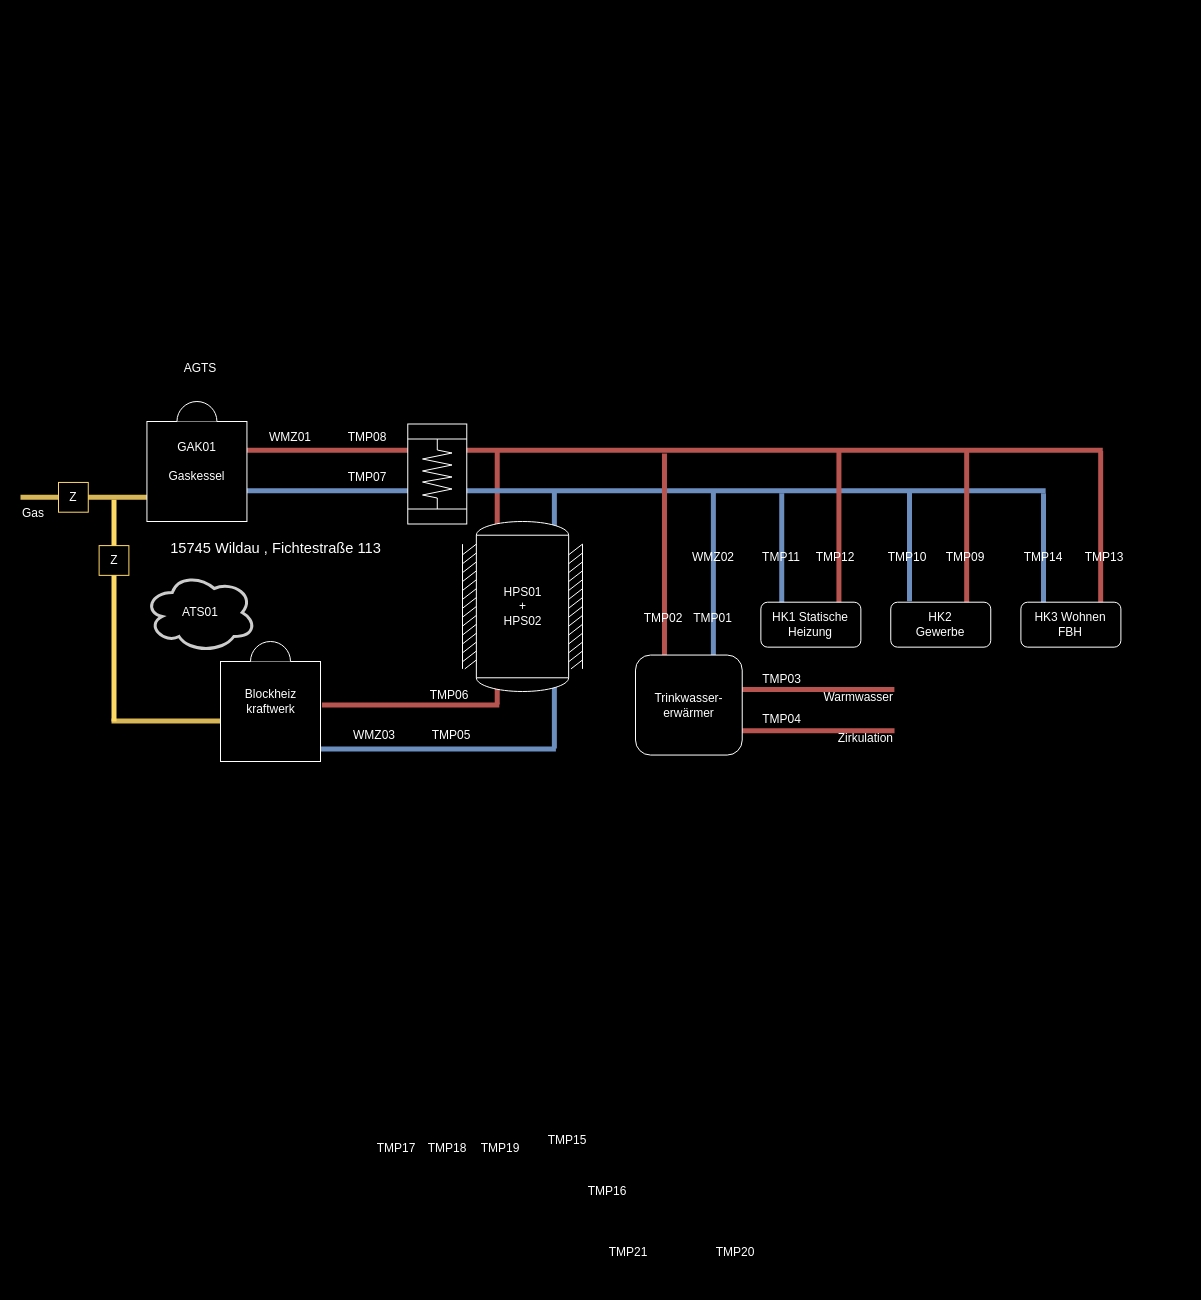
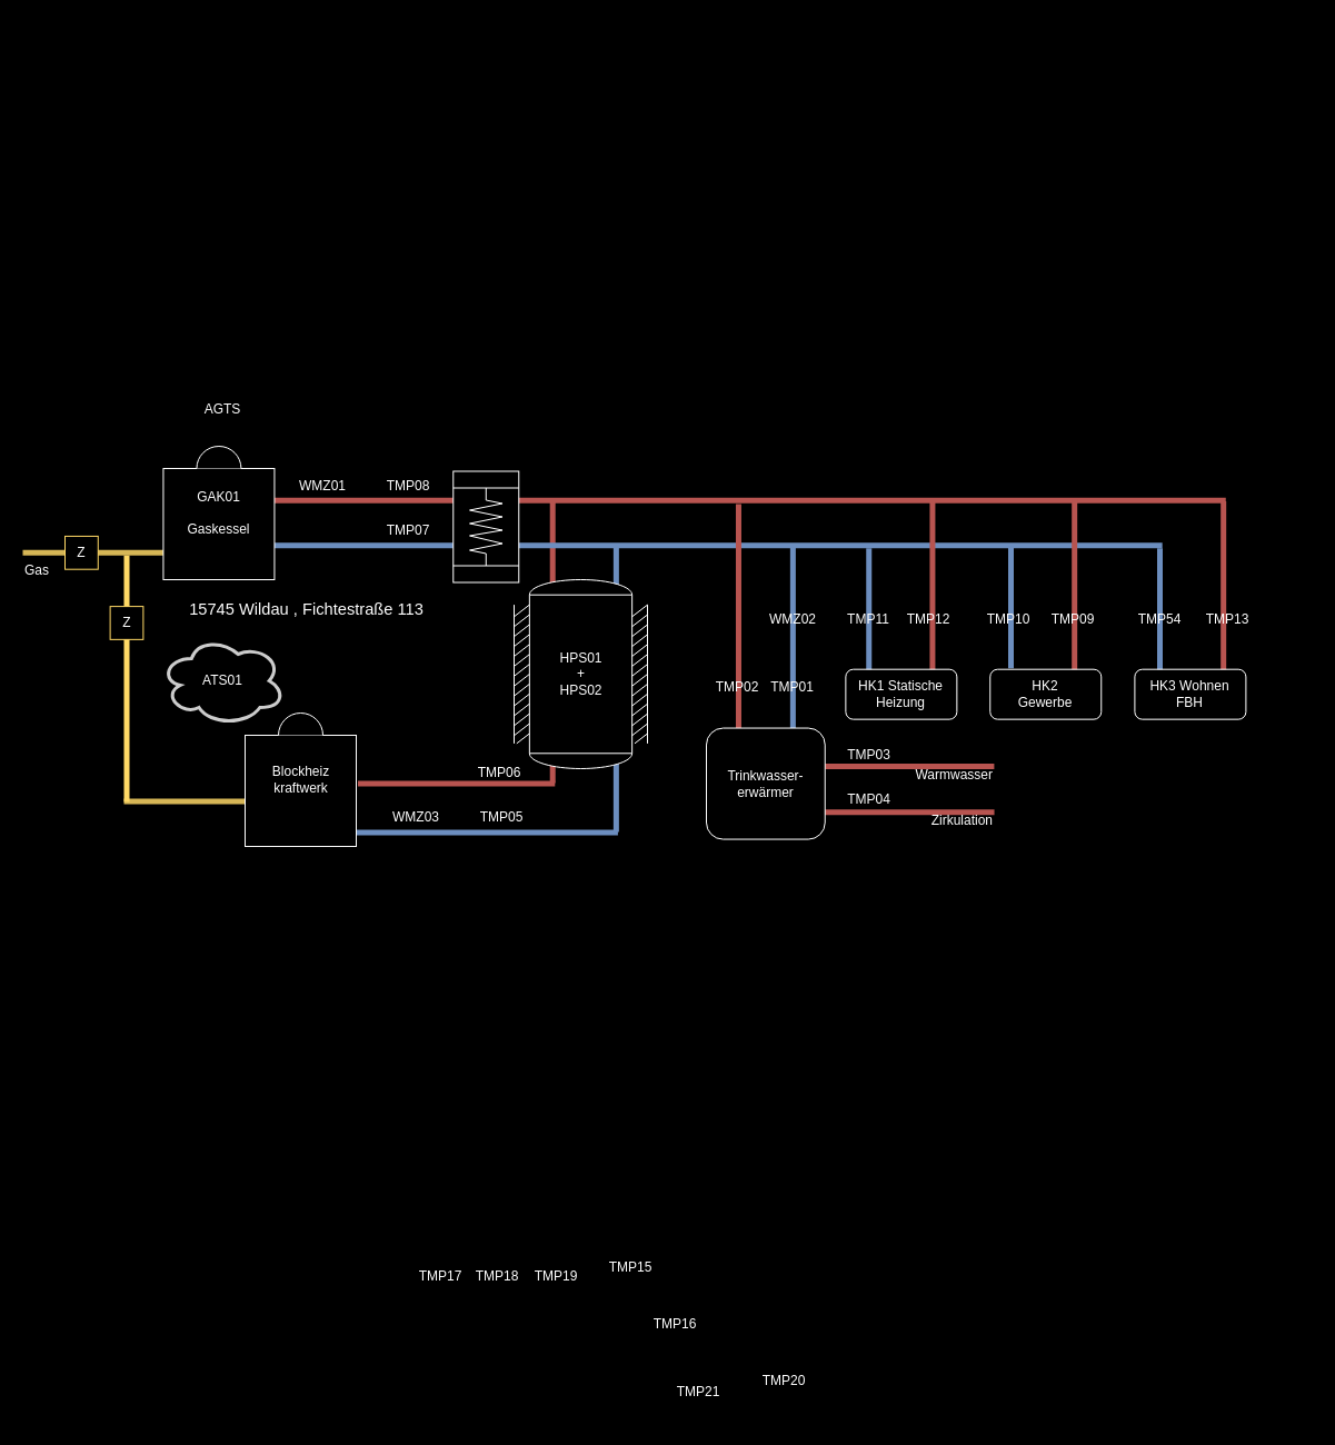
  <mxCell id="0" />
  <mxCell id="1" parent="0" />
  <mxCell id="2" value="Warmwasser" style="verticalLabelPosition=middle;align=right;dashed=0;html=1;verticalAlign=bottom;shape=mxgraph.pid.piping.flange;pointerEvents=1;rotation=90;fillColor=#f8cecc;strokeColor=#b85450;strokeWidth=5;horizontal=0;labelPosition=center;fontColor=#FFFFFF;" parent="1" vertex="1"><mxGeometry x="793.38" y="605.38" width="33.69" height="167.36" as="geometry" /></mxCell>
  <mxCell id="3" value="" style="verticalLabelPosition=middle;align=right;dashed=0;html=1;verticalAlign=top;shape=mxgraph.pid.piping.flange;pointerEvents=1;rotation=90;fillColor=#f8cecc;strokeColor=#b85450;strokeWidth=5;horizontal=0;labelPosition=center;fontColor=#FFFFFF;" parent="1" vertex="1"><mxGeometry x="407.66" y="615.92" width="5" height="177.27" as="geometry" /></mxCell>
  <mxCell id="4" value="" style="verticalLabelPosition=bottom;align=right;dashed=0;html=1;verticalAlign=top;shape=mxgraph.pid.piping.flange;pointerEvents=1;rotation=-90;fillColor=#f8cecc;strokeColor=#b85450;strokeWidth=5;direction=south;fontColor=#FFFFFF;" parent="1" vertex="1"><mxGeometry x="370.08" y="574.86" width="253.28" height="5" as="geometry" /></mxCell>
  <mxCell id="5" value="" style="verticalLabelPosition=bottom;align=right;dashed=0;html=1;verticalAlign=top;shape=mxgraph.pid.piping.flange;pointerEvents=1;rotation=-90;fillColor=#dae8fc;strokeColor=#6c8ebf;strokeWidth=5;direction=south;fontColor=#FFFFFF;" parent="1" vertex="1"><mxGeometry x="424.74" y="616.4" width="258.26" height="5" as="geometry" /></mxCell>
  <mxCell id="6" value="" style="verticalLabelPosition=middle;align=right;dashed=0;html=1;verticalAlign=bottom;shape=mxgraph.pid.piping.flange;pointerEvents=1;rotation=90;fillColor=#dae8fc;strokeColor=#6c8ebf;strokeWidth=5;horizontal=0;labelPosition=center;fontColor=#FFFFFF;" parent="1" vertex="1"><mxGeometry x="435.27" y="630.76" width="5" height="235.29" as="geometry" /></mxCell>
  <mxCell id="7" value="" style="verticalLabelPosition=bottom;align=center;dashed=0;html=1;verticalAlign=top;shape=mxgraph.pid.piping.flange;pointerEvents=1;rotation=0;fillColor=#dae8fc;strokeColor=#6c8ebf;strokeWidth=5;fontColor=#FFFFFF;" parent="1" vertex="1"><mxGeometry x="710.37" y="488.59" width="5" height="182.41" as="geometry" /></mxCell>
  <mxCell id="8" value="" style="verticalLabelPosition=middle;align=right;dashed=0;html=1;verticalAlign=top;shape=mxgraph.pid.piping.flange;pointerEvents=1;rotation=90;fillColor=#dae8fc;strokeColor=#6c8ebf;strokeWidth=5;horizontal=0;labelPosition=center;fontColor=#FFFFFF;" parent="1" vertex="1"><mxGeometry x="640.03" y="87.67" width="5" height="805.27" as="geometry" /></mxCell>
  <mxCell id="9" value="Gas" style="verticalLabelPosition=bottom;align=left;dashed=0;html=1;verticalAlign=top;shape=mxgraph.pid.piping.flange;pointerEvents=1;strokeWidth=5;direction=south;fillColor=#fff2cc;strokeColor=#d6b656;fontColor=#FFFFFF;" parent="1" vertex="1"><mxGeometry x="20" y="494.32" width="130.5" height="5" as="geometry" /></mxCell>
  <mxCell id="10" value="ATS01" style="ellipse;shape=cloud;whiteSpace=wrap;html=1;strokeWidth=3;strokeColor=#CCCCCC;fillColor=none;fontColor=#FFFFFF;" parent="1" vertex="1"><mxGeometry x="143.81" y="572" width="111.88" height="80" as="geometry" /></mxCell>
  <mxCell id="11" value="" style="verticalLabelPosition=middle;align=right;dashed=0;html=1;verticalAlign=bottom;shape=mxgraph.pid.piping.flange;pointerEvents=1;rotation=90;fillColor=#f8cecc;strokeColor=#b85450;strokeWidth=5;labelPosition=center;horizontal=0;fontColor=#FFFFFF;" parent="1" vertex="1"><mxGeometry x="669.91" y="20" width="5" height="859.71" as="geometry" /></mxCell>
  <mxCell id="12" value="HPS01&lt;br&gt;+&lt;br&gt;HPS02" style="shape=mxgraph.pid.vessels.vessel_(dished_ends,_thermal_insulation);html=1;pointerEvents=1;align=center;verticalLabelPosition=middle;verticalAlign=middle;dashed=0;labelPosition=center;strokeColor=#FFFFFF;fontColor=#FFFFFF;fillColor=#000000;" parent="1" vertex="1"><mxGeometry x="462" y="521" width="120" height="170" as="geometry" /></mxCell>
  <mxCell id="13" value="" style="verticalLabelPosition=bottom;align=right;dashed=0;html=1;verticalAlign=top;shape=mxgraph.pid.piping.flange;pointerEvents=1;rotation=-90;fillColor=#f8cecc;strokeColor=#b85450;strokeWidth=5;direction=south;fontColor=#FFFFFF;" parent="1" vertex="1"><mxGeometry x="538.7" y="575.71" width="250.54" height="5" as="geometry" /></mxCell>
  <mxCell id="14" style="edgeStyle=orthogonalEdgeStyle;rounded=0;orthogonalLoop=1;jettySize=auto;html=1;fontColor=#FFFFFF;" parent="1" edge="1"><mxGeometry relative="1" as="geometry"><mxPoint x="861.42" y="381.963" as="sourcePoint" /><mxPoint x="861.42" y="382.717" as="targetPoint" /></mxGeometry></mxCell>
  <mxCell id="15" value="TMP15" style="rounded=0;whiteSpace=wrap;html=1;strokeWidth=1;strokeColor=none;fillColor=none;verticalAlign=top;fontColor=#FFFFFF;" parent="1" vertex="1"><mxGeometry x="543" y="1126" width="48.38" height="40" as="geometry" /></mxCell>
  <mxCell id="16" value="TMP16" style="rounded=0;whiteSpace=wrap;html=1;strokeWidth=1;strokeColor=none;fillColor=none;verticalAlign=top;fontColor=#FFFFFF;" parent="1" vertex="1"><mxGeometry x="583" y="1177.45" width="48.38" height="40" as="geometry" /></mxCell>
  <mxCell id="17" value="TMP17" style="rounded=0;whiteSpace=wrap;html=1;strokeWidth=1;strokeColor=none;fillColor=none;verticalAlign=top;fontColor=#FFFFFF;" parent="1" vertex="1"><mxGeometry x="370.92" y="1134" width="50" height="40" as="geometry" /></mxCell>
  <mxCell id="18" value="TMP18" style="rounded=0;whiteSpace=wrap;html=1;strokeWidth=1;strokeColor=none;fillColor=none;verticalAlign=top;fontColor=#FFFFFF;" parent="1" vertex="1"><mxGeometry x="422.23" y="1134" width="50" height="40" as="geometry" /></mxCell>
  <mxCell id="19" value="TMP19" style="rounded=0;whiteSpace=wrap;html=1;strokeWidth=1;strokeColor=none;fillColor=none;verticalAlign=top;fontColor=#FFFFFF;" parent="1" vertex="1"><mxGeometry x="475" y="1134" width="50" height="40" as="geometry" /></mxCell>
  <mxCell id="20" value="TMP21" style="rounded=0;whiteSpace=wrap;html=1;strokeWidth=1;strokeColor=none;fillColor=none;verticalAlign=top;fontColor=#FFFFFF;" parent="1" vertex="1"><mxGeometry x="602.59" y="1238" width="50" height="40" as="geometry" /></mxCell>
- <mxCell id="21" value="TMP20" style="rounded=0;whiteSpace=wrap;html=1;strokeWidth=1;strokeColor=none;fillColor=none;verticalAlign=top;fontColor=#FFFFFF;" parent="1" vertex="1"><mxGeometry x="710.37" y="1238" width="50" height="40" as="geometry" /></mxCell>
+ <mxCell id="21" value="TMP20" style="rounded=0;whiteSpace=wrap;html=1;strokeWidth=1;strokeColor=none;fillColor=none;verticalAlign=top;fontColor=#FFFFFF;" parent="1" vertex="1"><mxGeometry x="680.37" y="1228" width="50" height="40" as="geometry" /></mxCell>
  <mxCell id="22" value="TMP01" style="rounded=0;whiteSpace=wrap;html=1;strokeWidth=1;strokeColor=none;fillColor=none;verticalAlign=top;fontColor=#FFFFFF;" parent="1" vertex="1"><mxGeometry x="688.18" y="604.17" width="49.37" height="40" as="geometry" /></mxCell>
  <mxCell id="23" value="TMP02" style="rounded=0;whiteSpace=wrap;html=1;strokeWidth=1;strokeColor=none;fillColor=none;verticalAlign=top;fontColor=#FFFFFF;" parent="1" vertex="1"><mxGeometry x="638.18" y="604.17" width="50" height="40" as="geometry" /></mxCell>
  <mxCell id="24" value="&lt;font&gt;&lt;span style=&quot;font-family: calibri, sans-serif; font-size: 14.667px;&quot;&gt;15745 Wildau&lt;/span&gt;&lt;span style=&quot;font-family: &amp;quot;calibri&amp;quot; , sans-serif ; font-size: 14.667px&quot;&gt;&amp;nbsp;,&amp;nbsp;&lt;/span&gt;&lt;/font&gt;&lt;span style=&quot;font-family: calibri, sans-serif; font-size: 14.667px;&quot;&gt;Fichtestraße 113&lt;/span&gt;" style="text;html=1;strokeColor=none;fillColor=none;align=center;verticalAlign=middle;whiteSpace=wrap;rounded=0;fontColor=#FFFFFF;" vertex="1" parent="1"><mxGeometry x="135" y="534.26" width="281.25" height="26.96" as="geometry" /></mxCell>
  <mxCell id="25" value="" style="shape=mxgraph.pid.heat_exchangers.heat_exchanger_(coil_tubes);html=1;pointerEvents=1;align=center;verticalLabelPosition=bottom;verticalAlign=top;dashed=0;rotation=90;strokeColor=#FFFFFF;fillColor=#000000;" vertex="1" parent="1"><mxGeometry x="386.77" y="444" width="100" height="59" as="geometry" /></mxCell>
  <mxCell id="26" value="GAK01&lt;br&gt;&lt;br&gt;Gaskessel" style="verticalLabelPosition=middle;outlineConnect=0;align=center;dashed=0;html=1;verticalAlign=middle;shape=mxgraph.pid.misc.boiler_(dome);labelPosition=center;strokeColor=#FFFFFF;fontColor=#FFFFFF;fillColor=#000000;" parent="1" vertex="1"><mxGeometry x="146.44" y="401" width="100" height="120" as="geometry" /></mxCell>
  <mxCell id="27" value="" style="verticalLabelPosition=bottom;align=left;dashed=0;html=1;verticalAlign=top;shape=mxgraph.pid.piping.flange;pointerEvents=1;strokeWidth=5;direction=south;fillColor=#fff2cc;strokeColor=#d6b656;fontColor=#FFFFFF;" vertex="1" parent="1"><mxGeometry x="111" y="718" width="113.5" height="5" as="geometry" /></mxCell>
  <mxCell id="28" value="Blockheiz&lt;br&gt;kraftwerk" style="verticalLabelPosition=middle;outlineConnect=0;align=center;dashed=0;html=1;verticalAlign=middle;shape=mxgraph.pid.misc.boiler_(dome);labelPosition=center;strokeColor=#FFFFFF;fontColor=#FFFFFF;fillColor=#000000;" parent="1" vertex="1"><mxGeometry x="220" y="641" width="100" height="120" as="geometry" /></mxCell>
  <mxCell id="29" value="" style="verticalLabelPosition=bottom;align=right;dashed=0;html=1;verticalAlign=top;shape=mxgraph.pid.piping.flange;pointerEvents=1;rotation=-90;fillColor=#dae8fc;strokeColor=#6c8ebf;strokeWidth=5;direction=south;fontColor=#FFFFFF;" vertex="1" parent="1"><mxGeometry x="726.24" y="545.24" width="110" height="5" as="geometry" /></mxCell>
  <mxCell id="30" value="" style="verticalLabelPosition=bottom;align=right;dashed=0;html=1;verticalAlign=top;shape=mxgraph.pid.piping.flange;pointerEvents=1;rotation=-90;fillColor=#f8cecc;strokeColor=#b85450;strokeWidth=5;direction=south;fontColor=#FFFFFF;" vertex="1" parent="1"><mxGeometry x="888.13" y="524" width="156.11" height="5" as="geometry" /></mxCell>
  <mxCell id="31" value="" style="verticalLabelPosition=bottom;align=right;dashed=0;html=1;verticalAlign=top;shape=mxgraph.pid.piping.flange;pointerEvents=1;rotation=-90;fillColor=#dae8fc;strokeColor=#6c8ebf;strokeWidth=5;direction=south;fontColor=#FFFFFF;" vertex="1" parent="1"><mxGeometry x="854" y="543.24" width="110" height="5" as="geometry" /></mxCell>
  <mxCell id="32" value="" style="verticalLabelPosition=bottom;align=right;dashed=0;html=1;verticalAlign=top;shape=mxgraph.pid.piping.flange;pointerEvents=1;rotation=-90;fillColor=#f8cecc;strokeColor=#b85450;strokeWidth=5;direction=south;fontColor=#FFFFFF;" vertex="1" parent="1"><mxGeometry x="1022.13" y="526" width="156.11" height="5" as="geometry" /></mxCell>
  <mxCell id="33" value="" style="verticalLabelPosition=bottom;align=right;dashed=0;html=1;verticalAlign=top;shape=mxgraph.pid.piping.flange;pointerEvents=1;rotation=-90;fillColor=#dae8fc;strokeColor=#6c8ebf;strokeWidth=5;direction=south;fontColor=#FFFFFF;" vertex="1" parent="1"><mxGeometry x="988" y="545.24" width="110" height="5" as="geometry" /></mxCell>
  <mxCell id="34" value="" style="verticalLabelPosition=bottom;align=right;dashed=0;html=1;verticalAlign=top;shape=mxgraph.pid.piping.flange;pointerEvents=1;rotation=-90;fillColor=#f8cecc;strokeColor=#b85450;strokeWidth=5;direction=south;fontColor=#FFFFFF;" parent="1" vertex="1"><mxGeometry x="760.37" y="526" width="156.11" height="5" as="geometry" /></mxCell>
  <mxCell id="35" value="HK1 Statische Heizung" style="rounded=1;whiteSpace=wrap;html=1;strokeColor=#FFFFFF;rotation=0;fontColor=#FFFFFF;fillColor=#000000;" parent="1" vertex="1"><mxGeometry x="760.37" y="601.69" width="100" height="44.96" as="geometry" /></mxCell>
  <mxCell id="36" value="HK2&lt;br&gt;Gewerbe" style="rounded=1;whiteSpace=wrap;html=1;strokeColor=#FFFFFF;rotation=0;fontColor=#FFFFFF;fillColor=#000000;" vertex="1" parent="1"><mxGeometry x="890.26" y="601.69" width="100" height="44.96" as="geometry" /></mxCell>
  <mxCell id="37" value="HK3 Wohnen&lt;br&gt;FBH" style="rounded=1;whiteSpace=wrap;html=1;strokeColor=#FFFFFF;rotation=0;fontColor=#FFFFFF;fillColor=#000000;" vertex="1" parent="1"><mxGeometry x="1020.4" y="601.69" width="100" height="44.96" as="geometry" /></mxCell>
  <mxCell id="38" value="Zirkulation" style="verticalLabelPosition=middle;align=right;dashed=0;html=1;verticalAlign=bottom;shape=mxgraph.pid.piping.flange;pointerEvents=1;rotation=90;fillColor=#f8cecc;strokeColor=#b85450;strokeWidth=5;horizontal=0;labelPosition=center;fontColor=#FFFFFF;" vertex="1" parent="1"><mxGeometry x="793.52" y="646.65" width="33.69" height="167.36" as="geometry" /></mxCell>
  <mxCell id="39" value="Trinkwasser-erwärmer" style="rounded=1;whiteSpace=wrap;html=1;strokeColor=#FFFFFF;rotation=0;fontColor=#FFFFFF;fillColor=#000000;" vertex="1" parent="1"><mxGeometry x="635" y="654.56" width="106.72" height="100" as="geometry" /></mxCell>
  <mxCell id="40" value="TMP09" style="rounded=0;whiteSpace=wrap;html=1;strokeWidth=1;strokeColor=none;fillColor=none;verticalAlign=top;fontColor=#FFFFFF;" parent="1" vertex="1"><mxGeometry x="940.26" y="543.24" width="50" height="40" as="geometry" /></mxCell>
  <mxCell id="41" value="TMP11" style="rounded=0;whiteSpace=wrap;html=1;strokeWidth=1;strokeColor=none;fillColor=none;verticalAlign=top;fontColor=#FFFFFF;" parent="1" vertex="1"><mxGeometry x="755.92" y="543.24" width="50" height="40" as="geometry" /></mxCell>
  <mxCell id="42" value="TMP13" style="rounded=0;whiteSpace=wrap;html=1;strokeWidth=1;strokeColor=none;fillColor=none;verticalAlign=top;fontColor=#FFFFFF;" parent="1" vertex="1"><mxGeometry x="1079" y="543.24" width="50" height="40" as="geometry" /></mxCell>
  <mxCell id="43" value="TMP10" style="rounded=0;whiteSpace=wrap;html=1;strokeWidth=1;strokeColor=none;fillColor=none;verticalAlign=top;fontColor=#FFFFFF;" parent="1" vertex="1"><mxGeometry x="882" y="543.24" width="50" height="40" as="geometry" /></mxCell>
  <mxCell id="44" value="TMP12" style="rounded=0;whiteSpace=wrap;html=1;strokeWidth=1;strokeColor=none;fillColor=none;verticalAlign=top;fontColor=#FFFFFF;" parent="1" vertex="1"><mxGeometry x="810.37" y="543.24" width="50" height="40" as="geometry" /></mxCell>
- <mxCell id="45" value="TMP14" style="rounded=0;whiteSpace=wrap;html=1;strokeWidth=1;strokeColor=none;fillColor=none;verticalAlign=top;fontColor=#FFFFFF;" parent="1" vertex="1"><mxGeometry x="1018" y="543.24" width="50" height="40" as="geometry" /></mxCell>
+ <mxCell id="45" value="TMP54" style="rounded=0;whiteSpace=wrap;html=1;strokeWidth=1;strokeColor=none;fillColor=none;verticalAlign=top;fontColor=#FFFFFF;" parent="1" vertex="1"><mxGeometry x="1018" y="543.24" width="50" height="40" as="geometry" /></mxCell>
  <mxCell id="46" value="WMZ02" style="rounded=0;whiteSpace=wrap;html=1;strokeWidth=1;strokeColor=none;fillColor=none;verticalAlign=top;fontColor=#FFFFFF;rotation=0;" vertex="1" parent="1"><mxGeometry x="677.78" y="543.24" width="70.18" height="40" as="geometry" /></mxCell>
  <mxCell id="47" value="TMP04" style="rounded=0;whiteSpace=wrap;html=1;strokeWidth=1;strokeColor=none;fillColor=none;verticalAlign=top;fontColor=#FFFFFF;" parent="1" vertex="1"><mxGeometry x="756.55" y="705" width="49.37" height="40" as="geometry" /></mxCell>
  <mxCell id="48" value="TMP03" style="rounded=0;whiteSpace=wrap;html=1;strokeWidth=1;strokeColor=none;fillColor=none;verticalAlign=top;fontColor=#FFFFFF;" parent="1" vertex="1"><mxGeometry x="756.55" y="665" width="49.37" height="40" as="geometry" /></mxCell>
  <mxCell id="49" value="WMZ03" style="rounded=0;whiteSpace=wrap;html=1;strokeWidth=1;strokeColor=none;fillColor=none;verticalAlign=top;fontColor=#FFFFFF;rotation=0;" parent="1" vertex="1"><mxGeometry x="339.21" y="721" width="70.18" height="40" as="geometry" /></mxCell>
  <mxCell id="50" value="TMP05" style="rounded=0;whiteSpace=wrap;html=1;strokeWidth=1;strokeColor=none;fillColor=none;verticalAlign=top;fontColor=#FFFFFF;" parent="1" vertex="1"><mxGeometry x="426.62" y="721" width="48.38" height="40" as="geometry" /></mxCell>
  <mxCell id="51" value="TMP06" style="rounded=0;whiteSpace=wrap;html=1;strokeWidth=1;strokeColor=none;fillColor=none;verticalAlign=top;fontColor=#FFFFFF;" parent="1" vertex="1"><mxGeometry x="424.74" y="681" width="48.38" height="40" as="geometry" /></mxCell>
  <mxCell id="52" value="TMP07" style="rounded=0;whiteSpace=wrap;html=1;strokeWidth=1;strokeColor=none;fillColor=none;verticalAlign=top;fontColor=#FFFFFF;" parent="1" vertex="1"><mxGeometry x="342" y="463" width="50" height="40" as="geometry" /></mxCell>
  <mxCell id="53" value="TMP08" style="rounded=0;whiteSpace=wrap;html=1;strokeWidth=1;strokeColor=none;fillColor=none;verticalAlign=top;fontColor=#FFFFFF;" parent="1" vertex="1"><mxGeometry x="342" y="423" width="50" height="40" as="geometry" /></mxCell>
  <mxCell id="54" value="WMZ01" style="rounded=0;whiteSpace=wrap;html=1;strokeWidth=1;strokeColor=none;fillColor=none;verticalAlign=top;fontColor=#FFFFFF;rotation=0;" vertex="1" parent="1"><mxGeometry x="254.82" y="423" width="70.18" height="40" as="geometry" /></mxCell>
  <mxCell id="55" value="" style="verticalLabelPosition=bottom;align=center;dashed=0;html=1;verticalAlign=top;shape=mxgraph.pid.piping.flange;pointerEvents=1;rotation=0;fillColor=#dae8fc;strokeWidth=5;fontColor=#FFFFFF;strokeColor=#FFD966;" vertex="1" parent="1"><mxGeometry x="111" y="499.32" width="5" height="221.68" as="geometry" /></mxCell>
  <mxCell id="56" value="AGTS" style="rounded=0;whiteSpace=wrap;html=1;strokeWidth=1;strokeColor=none;fillColor=none;verticalAlign=top;fontColor=#FFFFFF;" vertex="1" parent="1"><mxGeometry x="175.56" y="354" width="48.38" height="40" as="geometry" /></mxCell>
  <mxCell id="57" value="Z" style="whiteSpace=wrap;html=1;aspect=fixed;strokeColor=#FFD966;fillColor=#000000;fontColor=#FFFFFF;" vertex="1" parent="1"><mxGeometry x="58" y="481.94" width="29.76" height="29.76" as="geometry" /></mxCell>
  <mxCell id="58" value="Z" style="whiteSpace=wrap;html=1;aspect=fixed;strokeColor=#FFD966;fillColor=#000000;fontColor=#FFFFFF;" vertex="1" parent="1"><mxGeometry x="98.62" y="545.1" width="29.76" height="29.76" as="geometry" /></mxCell>
